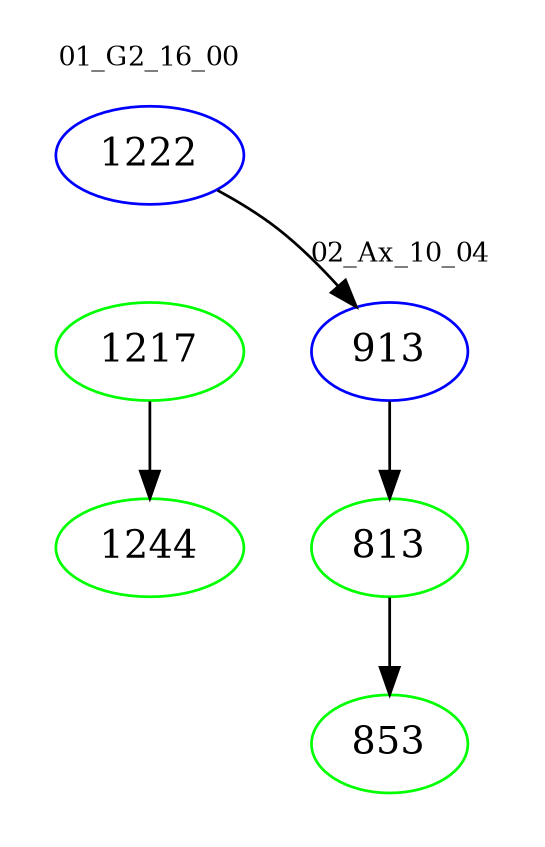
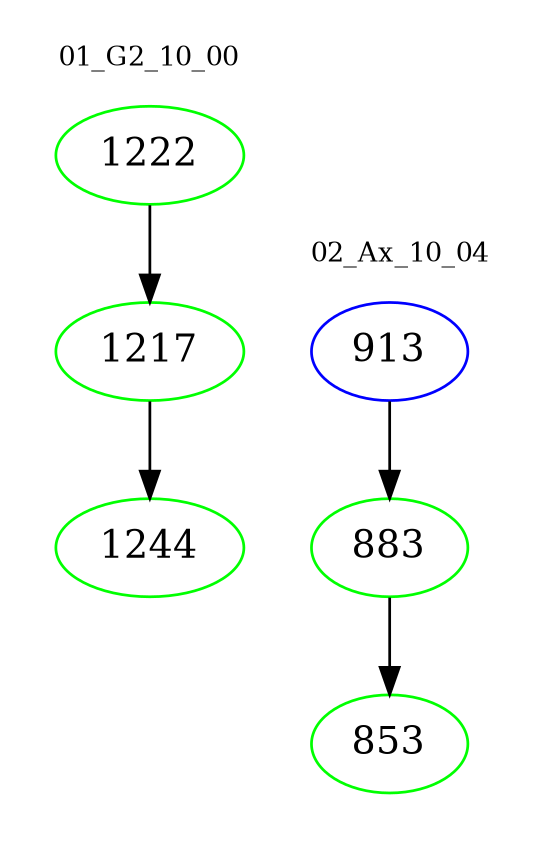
  digraph {
    node [color=green]
    edge [color=black]
    n1 [color=blue label=913]
-   n2 [label=813]
+   n2 [label=883]
    n3 [label=853]
-   n4 [color=blue label=1222]
+   n4 [label=1222]
    n5 [label=1217]
    n6 [label=1244]
    subgraph cluster_1 {
      color=white
      fontsize=10
      label="02_Ax_10_04"
      n1
      n2
      n3
    }
    subgraph cluster_2 {
      color=white
      fontsize=10
-     label="01_G2_16_00"
+     label="01_G2_10_00"
      n4
      n5
      n6
    }
    n1 -> n2
    n2 -> n3
-   n4 -> n1
+   n4 -> n5
    n5 -> n6
  }
